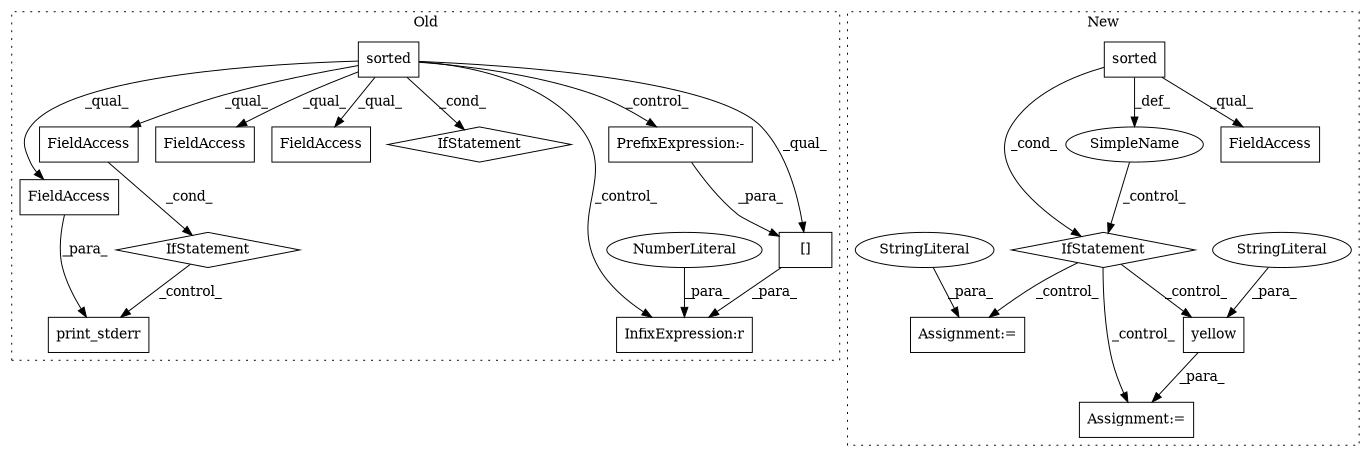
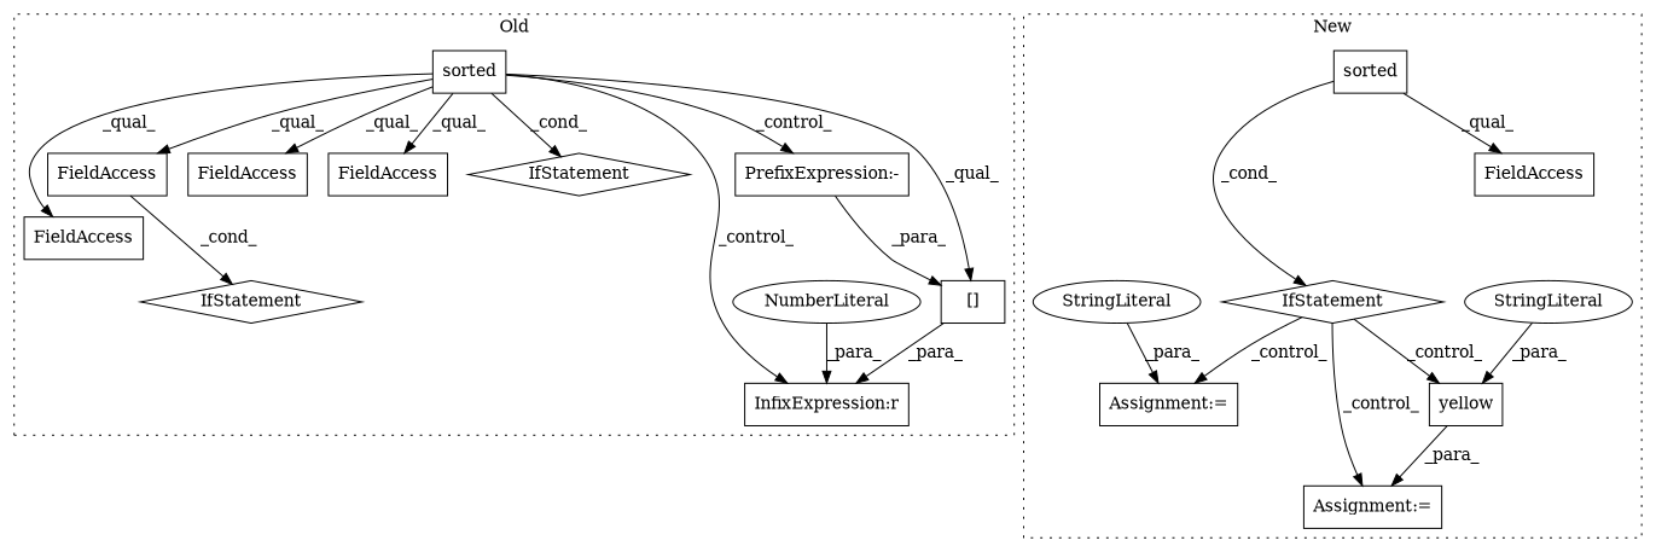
  digraph {
    node [a=22 l=13 shape=box]
-   n1 [a=32 l="13,1" label=print_stderr s="6958,6984"]
    n2 [label=FieldAccess s=6971]
    n3 [label=FieldAccess s=6925]
    n4 [a=25 l="4,2" label=IfStatement s="6921,6938" shape=diamond]
    n5 [a=32 l="7,1" label=sorted s="5193,5263"]
    n6 [label=FieldAccess s=5530]
    n7 [label=FieldAccess s=5460]
    n8 [a=25 l="4,2" label=IfStatement s="7001,7018" shape=diamond]
    n9 [a=2 l="15,1" label="[]" s="7095,7112"]
    n10 [a=38 l=1 label="PrefixExpression:-" s=7110]
    n11 [a=34 l=1 label=NumberLiteral s=7111 shape=ellipse]
    n12 [a=27 l=4 label="InfixExpression:r" s=7091]
    n13 [a=32 l="7,1" label=yellow s="8788,8798"]
    n14 [a=25 l="4,2" label=IfStatement s="8743,8762" shape=diamond]
-   n15 [a=42 l=7 label=SimpleName s=8712 shape=ellipse]
    n16 [a=45 l=3 label=StringLiteral s=8795 shape=ellipse]
    n17 [a=32 l="7,1" label=sorted s="7465,7516"]
    n18 [l=15 label=FieldAccess s=7576]
    n19 [a=7 l=1 label="Assignment:=" s=8779]
    n20 [a=7 l=1 label="Assignment:=" s=8815]
    n21 [a=45 l=9 label=StringLiteral s=8816 shape=ellipse]
    subgraph cluster_1 {
      label=Old
      style=dotted
-     n1
      n2
      n3
      n4
      n5
      n6
      n7
      n8
      n9
      n10
      n11
      n12
    }
    subgraph cluster_2 {
      label=New
      style=dotted
      n13
      n14
-     n15
      n16
      n17
      n18
      n19
      n20
      n21
    }
-   n2 -> n1 [label=_para_]
    n3 -> n4 [label=_cond_]
-   n4 -> n1 [label=_control_]
    n5 -> n2 [label=_qual_]
    n5 -> n3 [label=_qual_]
    n5 -> n6 [label=_qual_]
    n5 -> n7 [label=_qual_]
    n5 -> n8 [label=_cond_]
    n5 -> n9 [label=_qual_]
    n5 -> n10 [label=_control_]
    n5 -> n12 [label=_control_]
    n9 -> n12 [label=_para_]
    n10 -> n9 [label=_para_]
    n11 -> n12 [label=_para_]
    n13 -> n19 [label=_para_]
    n14 -> n13 [label=_control_]
    n14 -> n19 [label=_control_]
    n14 -> n20 [label=_control_]
-   n15 -> n14 [label=_control_]
    n16 -> n13 [label=_para_]
    n17 -> n14 [label=_cond_]
-   n17 -> n15 [label=_def_]
    n17 -> n18 [label=_qual_]
    n21 -> n20 [label=_para_]
  }
